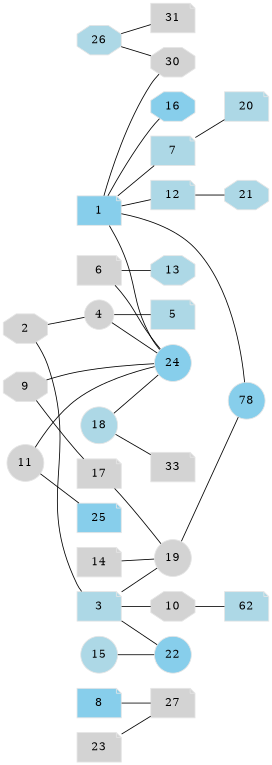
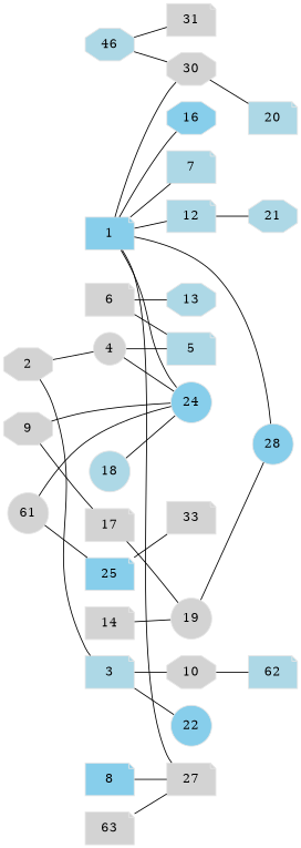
  graph {
    rankdir=LR
    node [color=gray90 fillcolor=lightgrey shape=note style=filled]
    edge [weight=1.0]
    1 [fillcolor=skyblue]
    7 [fillcolor=lightblue]
    12 [fillcolor=lightblue]
    16 [fillcolor=skyblue shape=octagon]
    24 [fillcolor=skyblue shape=circle]
    27
-   28 [fillcolor=skyblue shape=circle label=78]
+   28 [fillcolor=skyblue shape=circle]
    30 [shape=octagon]
    20 [fillcolor=lightblue]
    21 [fillcolor=lightblue shape=octagon]
    2 [shape=octagon]
    3 [fillcolor=lightblue]
    4 [shape=circle]
    10 [shape=octagon]
    19 [shape=circle]
    22 [fillcolor=skyblue shape=circle]
    5 [fillcolor=lightblue]
    n18 [fillcolor=lightblue label=62]
    6
    13 [fillcolor=lightblue shape=octagon]
    8 [fillcolor=skyblue]
    9 [shape=octagon]
    17
-   11 [shape=circle]
+   11 [shape=circle label=61]
    25 [fillcolor=skyblue]
    14
-   15 [fillcolor=lightblue shape=circle]
    18 [fillcolor=lightblue shape=circle]
    33
-   23
-   26 [fillcolor=lightblue shape=octagon]
+   23 [label=63]
+   26 [fillcolor=lightblue shape=octagon label=46]
    31
    1 -- 7
    1 -- 12
    1 -- 16
    1 -- 24 [weight=2.0]
+   1 -- 27
    1 -- 28
    1 -- 30
-   7 -- 20
+   30 -- 20
    12 -- 21
    2 -- 3
    2 -- 4
    3 -- 10 [weight=2.0]
-   3 -- 19 [weight=2.0]
    3 -- 22
    4 -- 24
    4 -- 5
    10 -- n18
    19 -- 28
-   6 -- 24
+   6 -- 5
    6 -- 13
    8 -- 27
    9 -- 24
    9 -- 17
    17 -- 19
    11 -- 24
    11 -- 25
    14 -- 19
-   15 -- 22
    18 -- 24
-   18 -- 33
+   25 -- 33
    23 -- 27
    26 -- 30
    26 -- 31
  }
